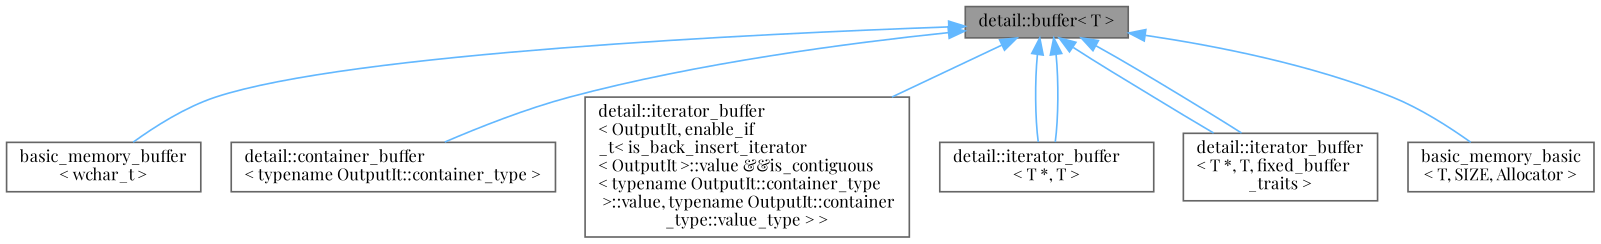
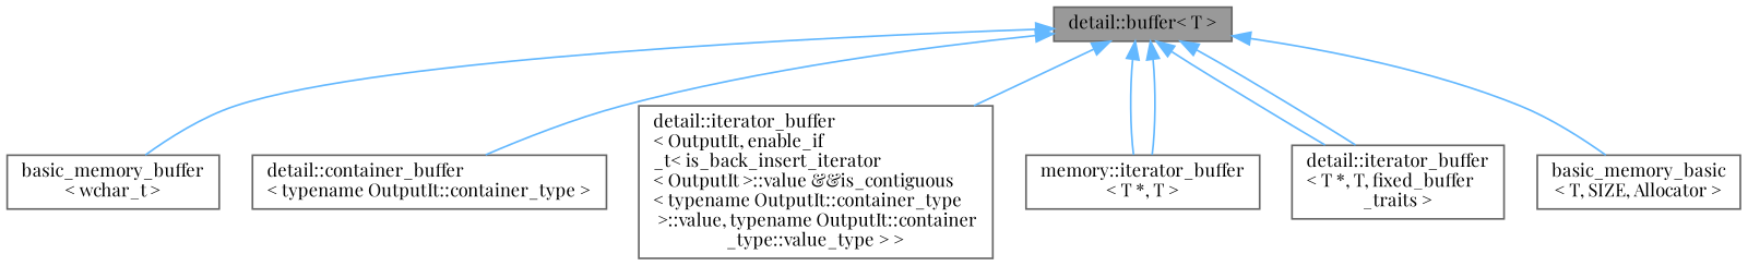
  digraph {
    fontname="Playfair Display"
    rankdir=TB
    node [color=gray40 fillcolor=white fontname="Playfair Display" fontsize=10 shape=box style=filled]
    edge [color=steelblue1 dir=back fontname="Playfair Display" fontsize=10 labelfontname=Helvetica labelfontsize=10 style=solid]
    n1 [fillcolor=grey60 fontcolor=black height=0.2 label="detail::buffer\< T \>" width=0.4]
    n2 [height=0.2 label="basic_memory_buffer\l\< wchar_t \>" width=0.4]
    n3 [height=0.2 label="detail::container_buffer\l\< typename OutputIt::container_type \>" width=0.4]
    n4 [height=0.2 label="detail::iterator_buffer\l\< OutputIt, enable_if\l_t\< is_back_insert_iterator\l\< OutputIt \>::value &&is_contiguous\l\< typename OutputIt::container_type\l \>::value, typename OutputIt::container\l_type::value_type \> \>" width=0.4]
-   n5 [height=0.2 label="detail::iterator_buffer\l\< T *, T \>" width=0.4]
+   n5 [height=0.2 label="memory::iterator_buffer\l\< T *, T \>" width=0.4]
    n6 [height=0.2 label="detail::iterator_buffer\l\< T *, T, fixed_buffer\l_traits \>" width=0.4]
    n7 [height=0.2 label="basic_memory_basic\l\< T, SIZE, Allocator \>" width=0.4]
    n1 -> n2
    n1 -> n3
    n1 -> n4
    n1 -> n5
    n1 -> n5
    n1 -> n6
    n1 -> n6
    n1 -> n7
  }
